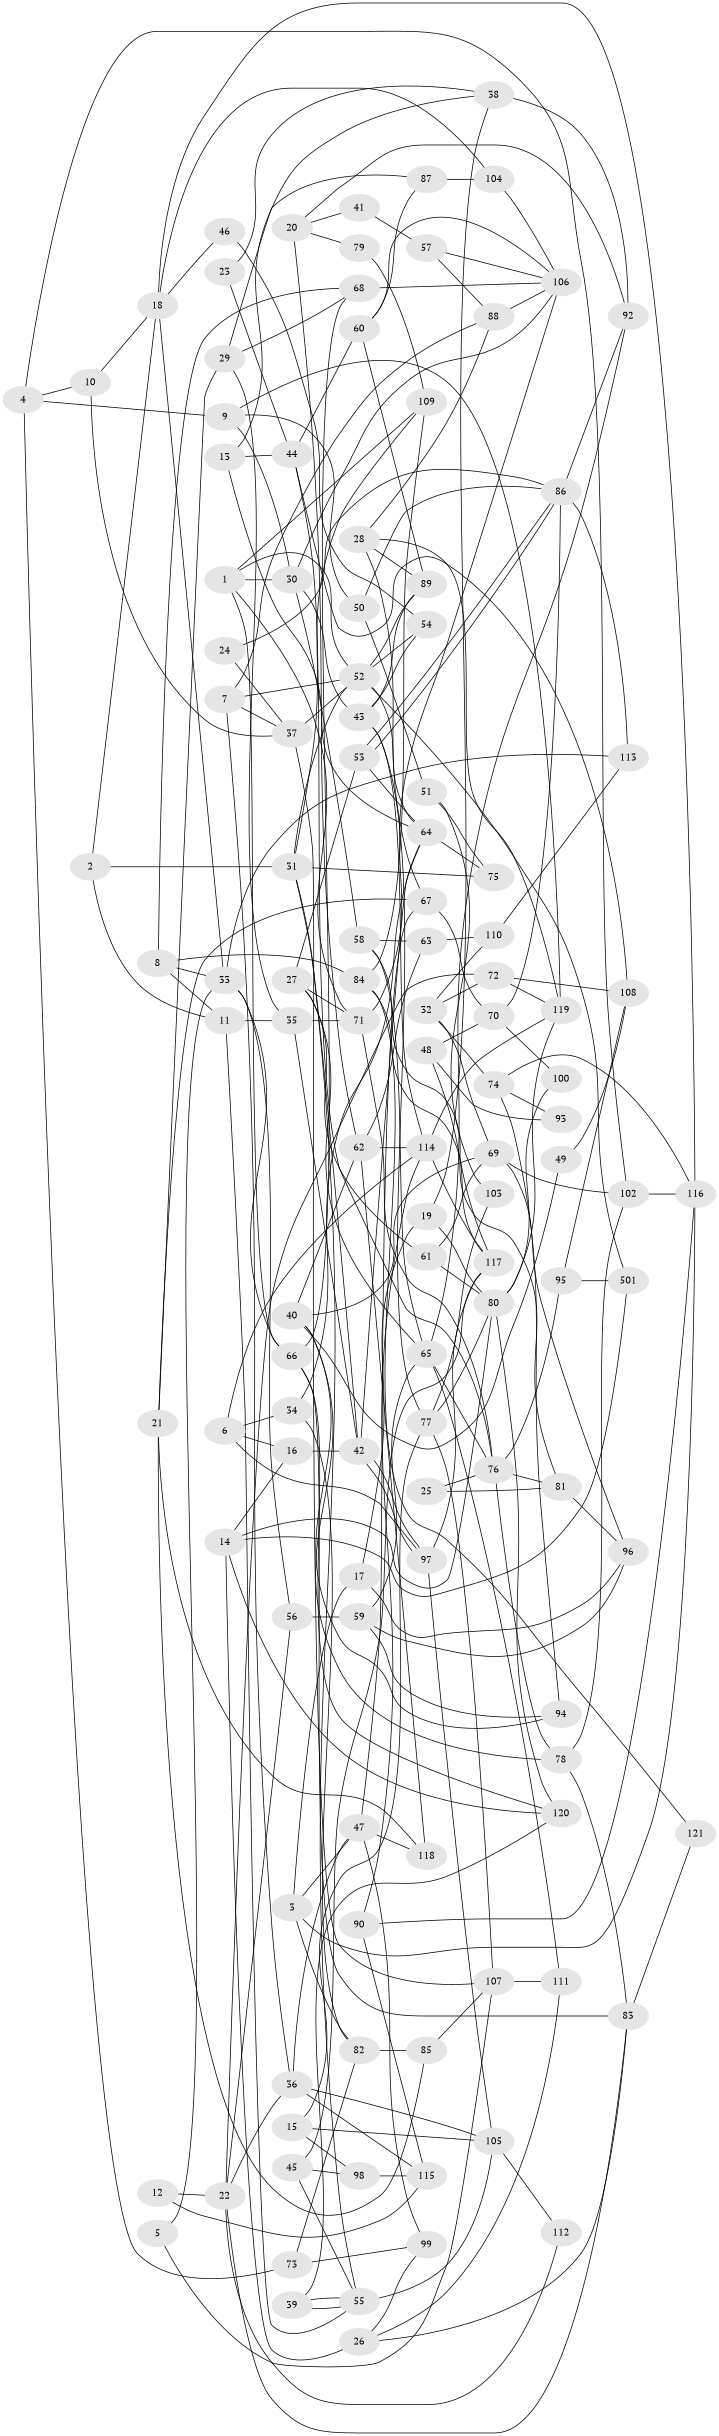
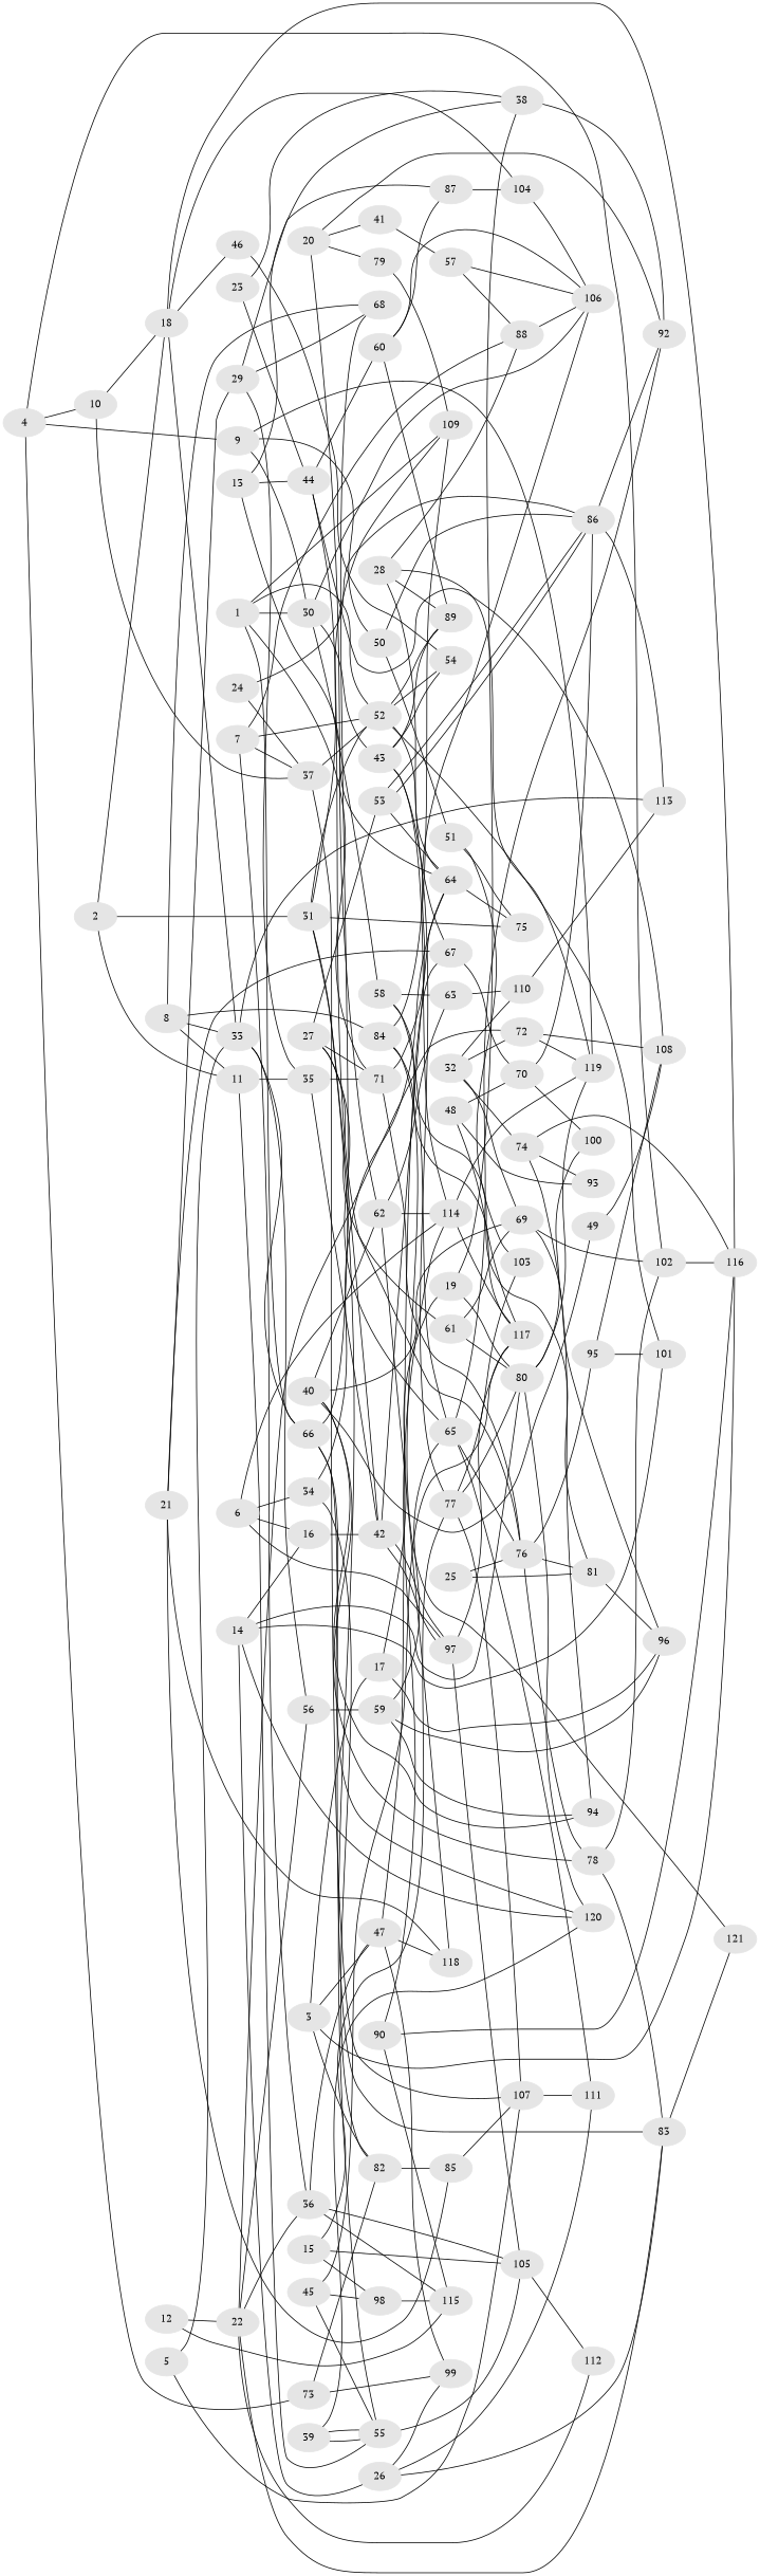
  graph {
    fontname="PT Serif"
    rankdir=LR
    node [color=gray90 fontname="PT Serif" style=filled]
    edge [fontname="PT Serif"]
    1
    30
    52
    66
    71
    109
    43
    58
    106
    64
-   101 [label=501]
+   101
    89
    54
    68
    120
    83
    76
    2
    11
    18
    31
    35
    55
    116
    33
    46
    104
    42
    75
    3
    17
    47
    82
    19
    96
    67
    118
    99
    85
    4
    9
    10
    73
    102
    50
    119
    37
    5
    107
    56
    113
    111
    6
    16
    34
    97
    114
    105
    117
    7
    36
    88
    115
    8
    84
    121
    86
    51
    12
    22
    72
    112
    13
    38
    44
    92
    60
    108
    14
    26
    80
    100
    15
    77
    98
    103
    20
    41
    62
    79
    57
    63
    21
    29
    87
    70
    59
    23
    24
    25
    81
    78
    95
    27
    53
    61
    65
    69
    28
    32
    74
    110
    94
    93
    39
    40
    49
    45
    48
    90
    1 -- 30
    1 -- 52
    1 -- 66
    1 -- 71
    1 -- 109
    30 -- 43
    30 -- 58
    30 -- 106
    52 -- 64
    52 -- 101
    52 -- 89
    52 -- 54
    66 -- 68
    66 -- 120
    66 -- 83
    71 -- 106
    71 -- 76
    43 -- 89
    43 -- 54
    43 -- 114
    43 -- 77
    58 -- 63
    58 -- 81
    58 -- 65
    64 -- 75
-   68 -- 106
    83 -- 121
    76 -- 81
    76 -- 78
    76 -- 95
    2 -- 11
    2 -- 18
    2 -- 31
    11 -- 35
    11 -- 55
    18 -- 116
    18 -- 33
    18 -- 46
    18 -- 104
    31 -- 52
    31 -- 109
    31 -- 55
    31 -- 42
    31 -- 75
    35 -- 71
    35 -- 42
    55 -- 105
    33 -- 66
    33 -- 56
    33 -- 113
    46 -- 54
    104 -- 106
    42 -- 64
    42 -- 97
    42 -- 97
    3 -- 116
    3 -- 17
    3 -- 47
    3 -- 82
    17 -- 19
    17 -- 96
    47 -- 67
    47 -- 118
    47 -- 99
    82 -- 85
    19 -- 38
    19 -- 80
    67 -- 70
    85 -- 107
    4 -- 9
    4 -- 10
    4 -- 73
    4 -- 102
    9 -- 30
    9 -- 50
    9 -- 119
    10 -- 18
    10 -- 37
    73 -- 82
    73 -- 99
    102 -- 116
    50 -- 86
    50 -- 51
    37 -- 52
    37 -- 107
    5 -- 33
    5 -- 107
    107 -- 111
    56 -- 59
    6 -- 16
    6 -- 34
    6 -- 97
    6 -- 114
    16 -- 42
    34 -- 64
    34 -- 82
    97 -- 105
    97 -- 117
    114 -- 119
    114 -- 117
    105 -- 112
    7 -- 52
    7 -- 37
    7 -- 36
    7 -- 88
    36 -- 47
    36 -- 105
    36 -- 115
    88 -- 106
    8 -- 68
    8 -- 11
    8 -- 33
    8 -- 84
    84 -- 109
    84 -- 117
    84 -- 121
    86 -- 113
    86 -- 92
    51 -- 75
    51 -- 103
    12 -- 115
    12 -- 22
    22 -- 83
    22 -- 56
    22 -- 36
    22 -- 72
    22 -- 112
    72 -- 119
    72 -- 108
    13 -- 64
    13 -- 38
    13 -- 44
    38 -- 92
    44 -- 76
    44 -- 60
    44 -- 108
    60 -- 106
    60 -- 89
    60 -- 87
    14 -- 101
    14 -- 120
    14 -- 16
    14 -- 26
    14 -- 80
    26 -- 83
    26 -- 99
    26 -- 111
    80 -- 120
    80 -- 119
    80 -- 100
    15 -- 105
    15 -- 77
    15 -- 98
    77 -- 107
    77 -- 80
    77 -- 103
    98 -- 115
    20 -- 92
    20 -- 41
    20 -- 62
    20 -- 79
    41 -- 57
    62 -- 118
    62 -- 114
    62 -- 63
    79 -- 109
    57 -- 106
    57 -- 88
    63 -- 110
    21 -- 67
    21 -- 118
    21 -- 85
    21 -- 29
    29 -- 68
    29 -- 35
    29 -- 87
    87 -- 104
    70 -- 86
    70 -- 100
    59 -- 96
    59 -- 65
    59 -- 94
    23 -- 38
    23 -- 44
    24 -- 37
    24 -- 86
    25 -- 76
    25 -- 81
    81 -- 96
    78 -- 83
    78 -- 102
    95 -- 101
    95 -- 108
    27 -- 71
    27 -- 53
    27 -- 61
    27 -- 65
    53 -- 64
    53 -- 86
    53 -- 86
    61 -- 80
    61 -- 69
    65 -- 76
    65 -- 111
    65 -- 92
    69 -- 96
    69 -- 102
    28 -- 89
    28 -- 67
    28 -- 119
    28 -- 88
    32 -- 72
    32 -- 69
    32 -- 74
    32 -- 110
    74 -- 116
    74 -- 94
    74 -- 93
    110 -- 113
    39 -- 120
    39 -- 55
    39 -- 55
    40 -- 62
    40 -- 78
    40 -- 69
    40 -- 94
    40 -- 49
    49 -- 108
    45 -- 55
    45 -- 117
    45 -- 98
    48 -- 117
    48 -- 70
    48 -- 93
    90 -- 116
    90 -- 114
    90 -- 115
  }
